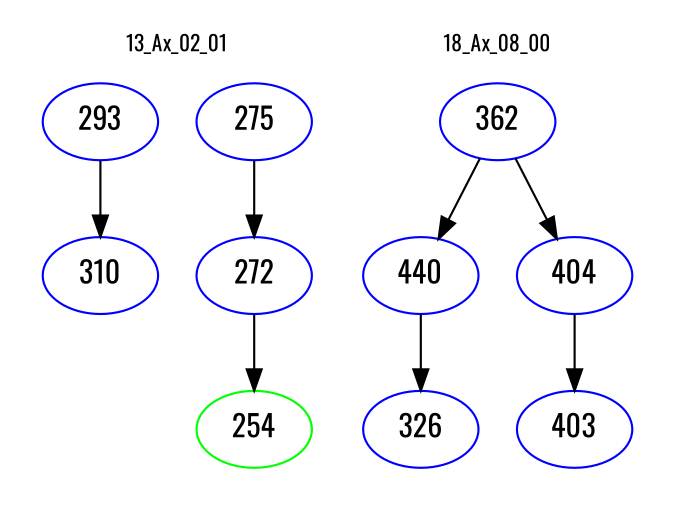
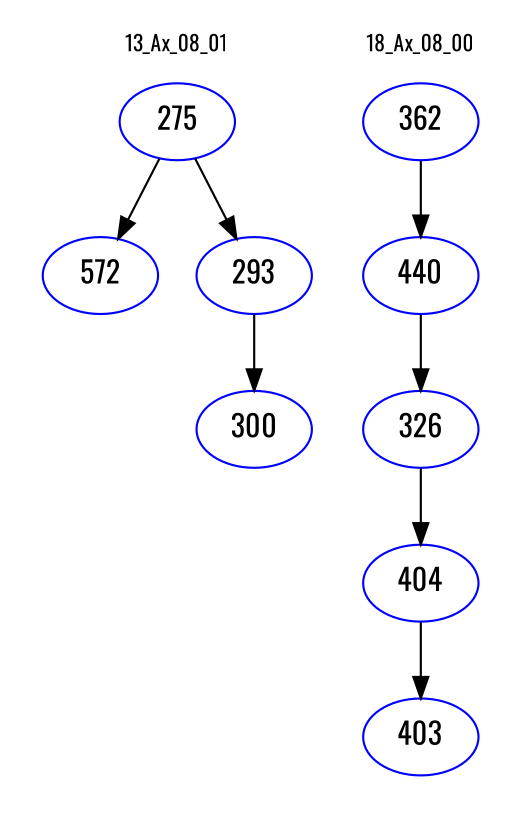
  digraph {
    fontname=Oswald
    node [color=blue fontname=Oswald]
    edge [color=black fontname=Oswald]
    n1 [label=275]
-   n2 [label=272]
+   n2 [label=572]
    n3 [label=293]
-   n4 [color=green label=254]
-   n5 [label=310]
+   n5 [label=300]
    n6 [label=362]
    n7 [label=440]
    n8 [label=404]
    n9 [label=326]
    n10 [label=403]
    subgraph cluster_1 {
      color=white
      fontsize=10
-     label="13_Ax_02_01"
+     label="13_Ax_08_01"
      n1
      n2
      n3
-     n4
      n5
    }
    subgraph cluster_2 {
      color=white
      fontsize=10
      label="18_Ax_08_00"
      n6
      n7
      n8
      n9
      n10
    }
    n1 -> n2
-   n2 -> n4
+   n1 -> n3
    n3 -> n5
    n6 -> n7
-   n6 -> n8
+   n9 -> n8
    n7 -> n9
    n8 -> n10
  }
